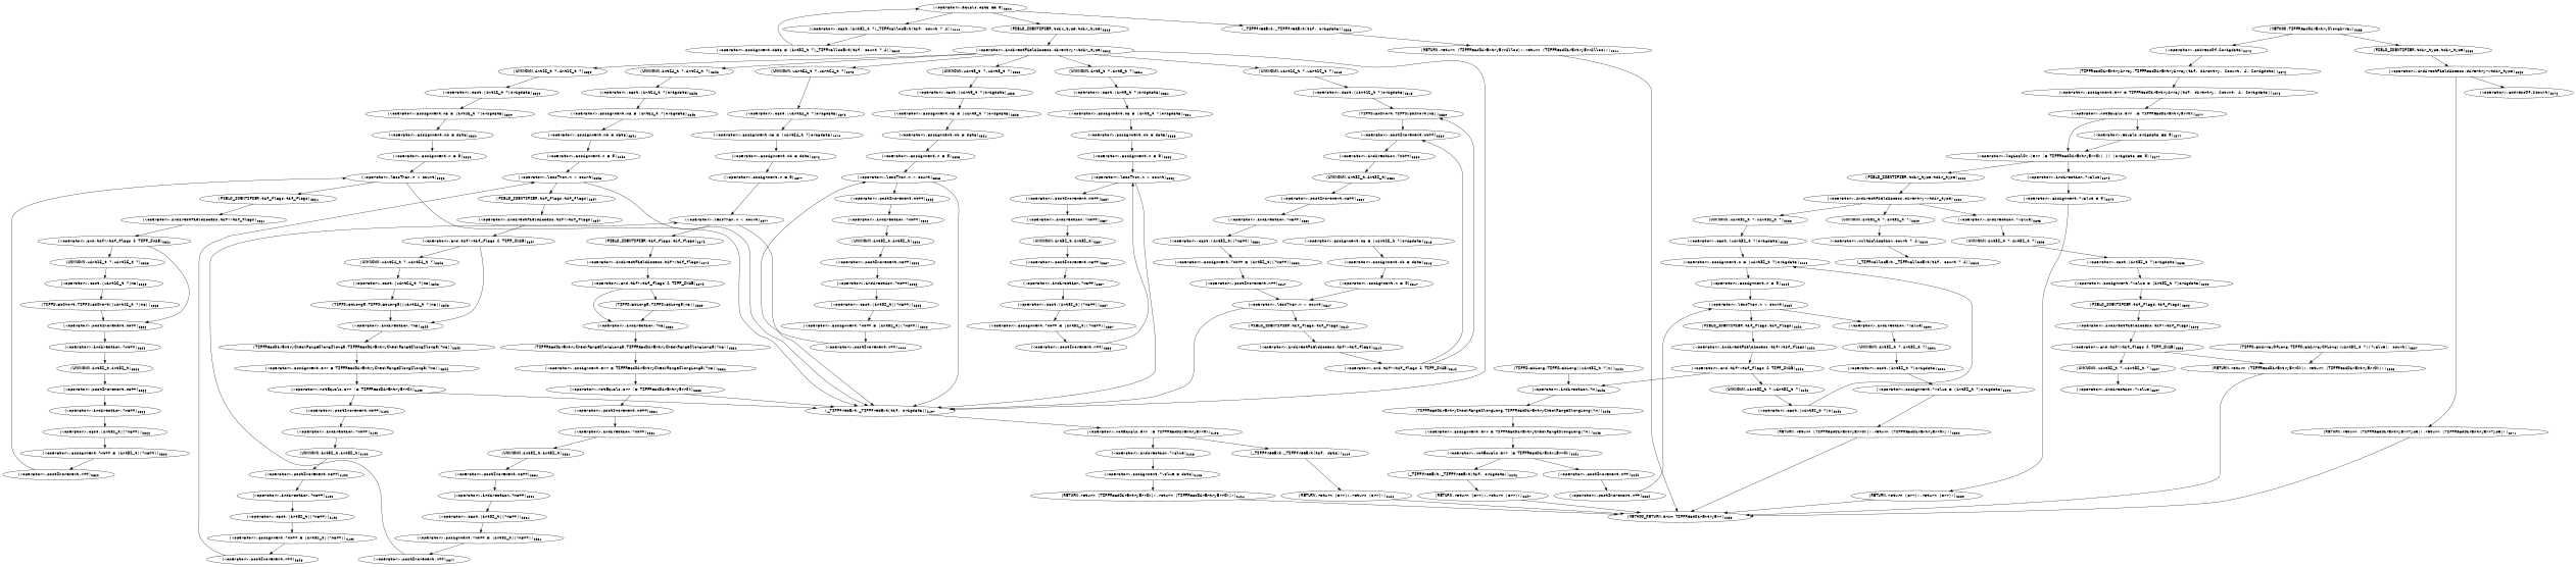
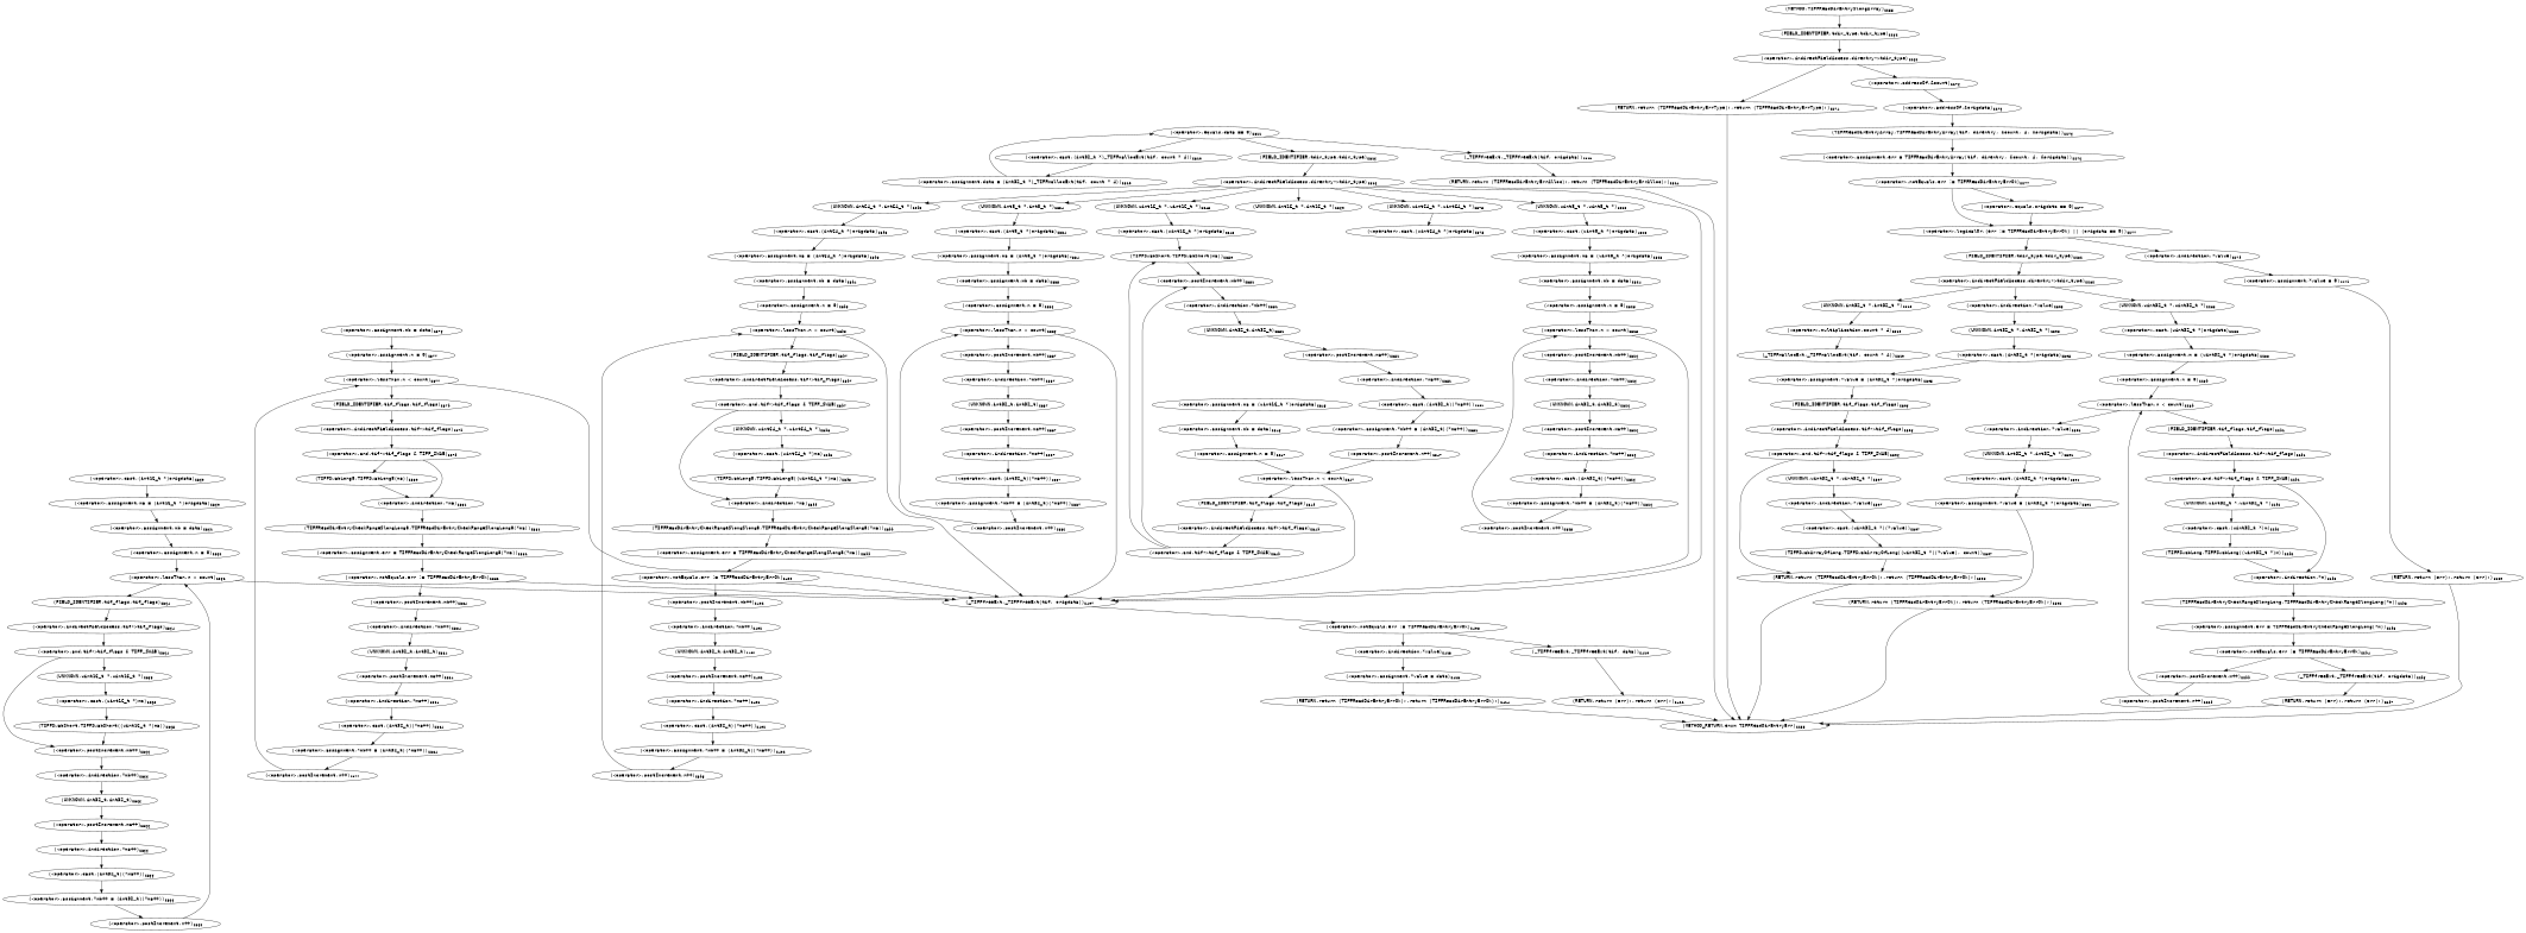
  digraph {
    fontname="DejaVu Sans Mono"
    node [fontname="DejaVu Sans Mono"]
    edge [fontname="DejaVu Sans Mono"]
    n1 [label=<(&lt;operator&gt;.assignment,err = TIFFReadDirEntryArray(tif, direntry, &amp;count, 4, &amp;origdata))<SUB>2276</SUB>>]
    n2 [label=<(&lt;operator&gt;.notEquals,err != TIFFReadDirEntryErrOk)<SUB>2277</SUB>>]
    n3 [label=<(&lt;operator&gt;.logicalOr,(err != TIFFReadDirEntryErrOk) || (origdata == 0))<SUB>2277</SUB>>]
    n4 [label=<(&lt;operator&gt;.equals,origdata == 0)<SUB>2277</SUB>>]
    n5 [label=<(&lt;operator&gt;.assignment,data = (int32_t *)_TIFFmallocExt(tif, count * 4))<SUB>2310</SUB>>]
    n6 [label=<(&lt;operator&gt;.equals,data == 0)<SUB>2311</SUB>>]
    n7 [label=<(&lt;operator&gt;.cast,(int32_t *)_TIFFmallocExt(tif, count * 4))<SUB>2310</SUB>>]
    n8 [label=<(_TIFFfreeExt,_TIFFfreeExt(tif, origdata))<SUB>2313</SUB>>]
    n9 [label=<(FIELD_IDENTIFIER,tdir_type,tdir_type)<SUB>2316</SUB>>]
    n10 [label=<(_TIFFfreeExt,_TIFFfreeExt(tif, origdata))<SUB>2407</SUB>>]
    n11 [label=<(&lt;operator&gt;.notEquals,err != TIFFReadDirEntryErrOk)<SUB>2408</SUB>>]
    n12 [label=<(&lt;operator&gt;.indirection,*value)<SUB>2413</SUB>>]
    n13 [label=<(_TIFFfreeExt,_TIFFfreeExt(tif, data))<SUB>2410</SUB>>]
    n14 [label=<(&lt;operator&gt;.assignment,*value = data)<SUB>2413</SUB>>]
    n15 [label=<(RETURN,return (TIFFReadDirEntryErrOk);,return (TIFFReadDirEntryErrOk);)<SUB>2414</SUB>>]
    n16 [label=<(METHOD_RETURN,enum TIFFReadDirEntryErr)<SUB>2255</SUB>>]
    n17 [label=<(&lt;operator&gt;.indirectFieldAccess,direntry-&gt;tdir_type)<SUB>2262</SUB>>]
    n18 [label=<(RETURN,return (TIFFReadDirEntryErrType);,return (TIFFReadDirEntryErrType);)<SUB>2274</SUB>>]
    n19 [label=<(&lt;operator&gt;.addressOf,&amp;count)<SUB>2276</SUB>>]
    n20 [label=<(&lt;operator&gt;.addressOf,&amp;origdata)<SUB>2276</SUB>>]
    n21 [label=<(TIFFReadDirEntryArray,TIFFReadDirEntryArray(tif, direntry, &amp;count, 4, &amp;origdata))<SUB>2276</SUB>>]
    n22 [label=<(FIELD_IDENTIFIER,tdir_type,tdir_type)<SUB>2282</SUB>>]
    n23 [label=<(&lt;operator&gt;.indirection,*value)<SUB>2279</SUB>>]
    n24 [label=<(&lt;operator&gt;.indirectFieldAccess,direntry-&gt;tdir_type)<SUB>2282</SUB>>]
    n25 [label=<(&lt;operator&gt;.assignment,*value = 0)<SUB>2279</SUB>>]
    n26 [label=<(UNKNOWN,int32_t *,int32_t *)<SUB>2310</SUB>>]
    n27 [label=<(&lt;operator&gt;.indirection,*value)<SUB>2305</SUB>>]
    n28 [label=<(UNKNOWN,uint32_t *,uint32_t *)<SUB>2288</SUB>>]
    n29 [label=<(&lt;operator&gt;.multiplication,count * 4)<SUB>2310</SUB>>]
    n30 [label=<(UNKNOWN,int32_t *,int32_t *)<SUB>2305</SUB>>]
    n31 [label=<(&lt;operator&gt;.cast,(uint32_t *)origdata)<SUB>2288</SUB>>]
    n32 [label=<(RETURN,return (TIFFReadDirEntryErrAlloc);,return (TIFFReadDirEntryErrAlloc);)<SUB>2314</SUB>>]
    n33 [label=<(&lt;operator&gt;.indirectFieldAccess,direntry-&gt;tdir_type)<SUB>2316</SUB>>]
    n34 [label=<(UNKNOWN,uint8_t *,uint8_t *)<SUB>2323</SUB>>]
    n35 [label=<(UNKNOWN,int8_t *,int8_t *)<SUB>2334</SUB>>]
    n36 [label=<(UNKNOWN,uint16_t *,uint16_t *)<SUB>2345</SUB>>]
    n37 [label=<(UNKNOWN,int16_t *,int16_t *)<SUB>2360</SUB>>]
    n38 [label=<(UNKNOWN,uint64_t *,uint64_t *)<SUB>2375</SUB>>]
    n39 [label=<(UNKNOWN,int64_t *,int64_t *)<SUB>2393</SUB>>]
    n40 [label=<(&lt;operator&gt;.cast,(uint8_t *)origdata)<SUB>4323</SUB>>]
    n41 [label=<(&lt;operator&gt;.cast,(int8_t *)origdata)<SUB>2334</SUB>>]
    n42 [label=<(&lt;operator&gt;.cast,(uint16_t *)origdata)<SUB>2345</SUB>>]
    n43 [label=<(&lt;operator&gt;.cast,(int16_t *)origdata)<SUB>2360</SUB>>]
    n44 [label=<(&lt;operator&gt;.cast,(uint64_t *)origdata)<SUB>2375</SUB>>]
    n45 [label=<(&lt;operator&gt;.cast,(int64_t *)origdata)<SUB>2393</SUB>>]
    n46 [label=<(RETURN,return (err);,return (err);)<SUB>2411</SUB>>]
    n47 [label=<(FIELD_IDENTIFIER,tdir_type,tdir_type)<SUB>2262</SUB>>]
    n48 [label=<(RETURN,return (err);,return (err);)<SUB>2280</SUB>>]
    n49 [label=<(&lt;operator&gt;.assignment,*value = (int32_t *)origdata)<SUB>2305</SUB>>]
    n50 [label=<(FIELD_IDENTIFIER,tif_flags,tif_flags)<SUB>2306</SUB>>]
    n51 [label=<(&lt;operator&gt;.indirectFieldAccess,tif-&gt;tif_flags)<SUB>2306</SUB>>]
    n52 [label=<(RETURN,return (TIFFReadDirEntryErrOk);,return (TIFFReadDirEntryErrOk);)<SUB>2308</SUB>>]
    n53 [label=<(_TIFFmallocExt,_TIFFmallocExt(tif, count * 4))<SUB>2310</SUB>>]
    n54 [label=<(&lt;operator&gt;.assignment,m = (uint32_t *)origdata)<SUB>2288</SUB>>]
    n55 [label=<(&lt;operator&gt;.assignment,n = 0)<SUB>2289</SUB>>]
    n56 [label=<(&lt;operator&gt;.lessThan,n &lt; count)<SUB>2289</SUB>>]
    n57 [label=<(&lt;operator&gt;.assignment,*value = (int32_t *)origdata)<SUB>2301</SUB>>]
    n58 [label=<(RETURN,return (TIFFReadDirEntryErrOk);,return (TIFFReadDirEntryErrOk);)<SUB>2302</SUB>>]
    n59 [label=<(&lt;operator&gt;.cast,(int32_t *)origdata)<SUB>2305</SUB>>]
    n60 [label=<(&lt;operator&gt;.and,tif-&gt;tif_flags &amp; TIFF_SWAB)<SUB>2306</SUB>>]
    n61 [label=<(UNKNOWN,uint32_t *,uint32_t *)<SUB>2307</SUB>>]
    n62 [label=<(&lt;operator&gt;.indirection,*value)<SUB>2307</SUB>>]
    n63 [label=<(&lt;operator&gt;.assignment,ma = (uint8_t *)origdata)<SUB>2323</SUB>>]
    n64 [label=<(&lt;operator&gt;.assignment,mb = data)<SUB>2324</SUB>>]
    n65 [label=<(&lt;operator&gt;.assignment,n = 0)<SUB>2325</SUB>>]
    n66 [label=<(&lt;operator&gt;.lessThan,n &lt; count)<SUB>2325</SUB>>]
    n67 [label=<(&lt;operator&gt;.assignment,ma = (int8_t *)origdata)<SUB>7334</SUB>>]
    n68 [label=<(&lt;operator&gt;.assignment,mb = data)<SUB>2335</SUB>>]
    n69 [label=<(&lt;operator&gt;.assignment,n = 0)<SUB>2336</SUB>>]
    n70 [label=<(&lt;operator&gt;.lessThan,n &lt; count)<SUB>2336</SUB>>]
    n71 [label=<(&lt;operator&gt;.assignment,ma = (uint16_t *)origdata)<SUB>2345</SUB>>]
    n72 [label=<(&lt;operator&gt;.assignment,mb = data)<SUB>2346</SUB>>]
    n73 [label=<(&lt;operator&gt;.assignment,n = 0)<SUB>2347</SUB>>]
    n74 [label=<(&lt;operator&gt;.lessThan,n &lt; count)<SUB>2347</SUB>>]
    n75 [label=<(&lt;operator&gt;.assignment,ma = (int16_t *)origdata)<SUB>2360</SUB>>]
    n76 [label=<(&lt;operator&gt;.assignment,mb = data)<SUB>2361</SUB>>]
    n77 [label=<(&lt;operator&gt;.assignment,n = 0)<SUB>2362</SUB>>]
    n78 [label=<(&lt;operator&gt;.lessThan,n &lt; count)<SUB>2362</SUB>>]
-   n79 [label=<(&lt;operator&gt;.assignment,ma = (uint64_t *)origdata)<SUB>2375</SUB>>]
    n80 [label=<(&lt;operator&gt;.assignment,mb = data)<SUB>2376</SUB>>]
    n81 [label=<(&lt;operator&gt;.assignment,n = 0)<SUB>2377</SUB>>]
    n82 [label=<(&lt;operator&gt;.lessThan,n &lt; count)<SUB>2377</SUB>>]
    n83 [label=<(&lt;operator&gt;.assignment,ma = (int64_t *)origdata)<SUB>2393</SUB>>]
    n84 [label=<(&lt;operator&gt;.assignment,mb = data)<SUB>2394</SUB>>]
    n85 [label=<(&lt;operator&gt;.assignment,n = 0)<SUB>2395</SUB>>]
    n86 [label=<(&lt;operator&gt;.lessThan,n &lt; count)<SUB>2395</SUB>>]
    n87 [label=<(&lt;operator&gt;.indirection,*value)<SUB>2301</SUB>>]
    n88 [label=<(FIELD_IDENTIFIER,tif_flags,tif_flags)<SUB>2291</SUB>>]
    n89 [label=<(UNKNOWN,int32_t *,int32_t *)<SUB>2301</SUB>>]
    n90 [label=<(&lt;operator&gt;.indirectFieldAccess,tif-&gt;tif_flags)<SUB>2291</SUB>>]
    n91 [label=<(&lt;operator&gt;.postIncrement,n++)<SUB>2289</SUB>>]
    n92 [label=<(&lt;operator&gt;.cast,(int32_t *)origdata)<SUB>2301</SUB>>]
    n93 [label=<(TIFFSwabArrayOfLong,TIFFSwabArrayOfLong((uint32_t *)(*value), count))<SUB>2307</SUB>>]
    n94 [label=<(&lt;operator&gt;.postIncrement,mb++)<SUB>2326</SUB>>]
    n95 [label=<(&lt;operator&gt;.indirection,*mb++)<SUB>2326</SUB>>]
    n96 [label=<(&lt;operator&gt;.postIncrement,n++)<SUB>2325</SUB>>]
    n97 [label=<(&lt;operator&gt;.assignment,*mb++ = (int32_t)(*ma++))<SUB>2326</SUB>>]
    n98 [label=<(&lt;operator&gt;.postIncrement,mb++)<SUB>2337</SUB>>]
    n99 [label=<(&lt;operator&gt;.indirection,*mb++)<SUB>2337</SUB>>]
    n100 [label=<(&lt;operator&gt;.postIncrement,n++)<SUB>2336</SUB>>]
    n101 [label=<(&lt;operator&gt;.assignment,*mb++ = (int32_t)(*ma++))<SUB>2337</SUB>>]
    n102 [label=<(TIFFSwabShort,TIFFSwabShort(ma))<SUB>2350</SUB>>]
    n103 [label=<(FIELD_IDENTIFIER,tif_flags,tif_flags)<SUB>2349</SUB>>]
    n104 [label=<(&lt;operator&gt;.indirectFieldAccess,tif-&gt;tif_flags)<SUB>2349</SUB>>]
    n105 [label=<(&lt;operator&gt;.postIncrement,n++)<SUB>2347</SUB>>]
    n106 [label=<(FIELD_IDENTIFIER,tif_flags,tif_flags)<SUB>2364</SUB>>]
    n107 [label=<(&lt;operator&gt;.indirectFieldAccess,tif-&gt;tif_flags)<SUB>2364</SUB>>]
    n108 [label=<(&lt;operator&gt;.postIncrement,n++)<SUB>2362</SUB>>]
    n109 [label=<(FIELD_IDENTIFIER,tif_flags,tif_flags)<SUB>2379</SUB>>]
    n110 [label=<(&lt;operator&gt;.indirectFieldAccess,tif-&gt;tif_flags)<SUB>2379</SUB>>]
    n111 [label=<(&lt;operator&gt;.postIncrement,n++)<SUB>2377</SUB>>]
    n112 [label=<(FIELD_IDENTIFIER,tif_flags,tif_flags)<SUB>2397</SUB>>]
    n113 [label=<(&lt;operator&gt;.indirectFieldAccess,tif-&gt;tif_flags)<SUB>2397</SUB>>]
    n114 [label=<(&lt;operator&gt;.postIncrement,n++)<SUB>2395</SUB>>]
    n115 [label=<(&lt;operator&gt;.assignment,err = TIFFReadDirEntryCheckRangeSlongLong(*m))<SUB>2293</SUB>>]
    n116 [label=<(&lt;operator&gt;.notEquals,err != TIFFReadDirEntryErrOk)<SUB>2294</SUB>>]
    n117 [label=<(&lt;operator&gt;.postIncrement,m++)<SUB>2299</SUB>>]
    n118 [label=<(_TIFFfreeExt,_TIFFfreeExt(tif, origdata))<SUB>2296</SUB>>]
+   n119 [label=<(&lt;operator&gt;.cast,(uint32_t *)(*value))<SUB>2307</SUB>>]
    n120 [label=<(UNKNOWN,int32_t,int32_t)<SUB>2326</SUB>>]
    n121 [label=<(&lt;operator&gt;.postIncrement,ma++)<SUB>2326</SUB>>]
    n122 [label=<(&lt;operator&gt;.cast,(int32_t)(*ma++))<SUB>2326</SUB>>]
    n123 [label=<(UNKNOWN,int32_t,int32_t)<SUB>2337</SUB>>]
    n124 [label=<(&lt;operator&gt;.postIncrement,ma++)<SUB>2337</SUB>>]
    n125 [label=<(&lt;operator&gt;.cast,(int32_t)(*ma++))<SUB>2337</SUB>>]
    n126 [label=<(&lt;operator&gt;.assignment,*mb++ = (int32_t)(*ma++))<SUB>2351</SUB>>]
    n127 [label=<(&lt;operator&gt;.assignment,*mb++ = (int32_t)(*ma++))<SUB>2366</SUB>>]
    n128 [label=<(&lt;operator&gt;.assignment,err = TIFFReadDirEntryCheckRangeSlongLong8(*ma))<SUB>2381</SUB>>]
    n129 [label=<(&lt;operator&gt;.notEquals,err != TIFFReadDirEntryErrOk)<SUB>2382</SUB>>]
    n130 [label=<(&lt;operator&gt;.postIncrement,mb++)<SUB>2384</SUB>>]
    n131 [label=<(&lt;operator&gt;.assignment,*mb++ = (int32_t)(*ma++))<SUB>2384</SUB>>]
    n132 [label=<(&lt;operator&gt;.assignment,err = TIFFReadDirEntryCheckRangeSlongSlong8(*ma))<SUB>2399</SUB>>]
    n133 [label=<(&lt;operator&gt;.notEquals,err != TIFFReadDirEntryErrOk)<SUB>2400</SUB>>]
    n134 [label=<(&lt;operator&gt;.postIncrement,mb++)<SUB>2402</SUB>>]
    n135 [label=<(&lt;operator&gt;.assignment,*mb++ = (int32_t)(*ma++))<SUB>2402</SUB>>]
    n136 [label=<(&lt;operator&gt;.and,tif-&gt;tif_flags &amp; TIFF_SWAB)<SUB>2291</SUB>>]
    n137 [label=<(&lt;operator&gt;.indirection,*m)<SUB>2293</SUB>>]
    n138 [label=<(UNKNOWN,uint32_t *,uint32_t *)<SUB>2292</SUB>>]
    n139 [label=<(TIFFReadDirEntryCheckRangeSlongLong,TIFFReadDirEntryCheckRangeSlongLong(*m))<SUB>2293</SUB>>]
    n140 [label=<(&lt;operator&gt;.cast,(uint32_t *)m)<SUB>2292</SUB>>]
    n141 [label=<(RETURN,return (err);,return (err);)<SUB>2297</SUB>>]
    n142 [label=<(&lt;operator&gt;.indirection,*ma++)<SUB>2326</SUB>>]
    n143 [label=<(&lt;operator&gt;.indirection,*ma++)<SUB>2337</SUB>>]
    n144 [label=<(&lt;operator&gt;.and,tif-&gt;tif_flags &amp; TIFF_SWAB)<SUB>2349</SUB>>]
    n145 [label=<(&lt;operator&gt;.postIncrement,mb++)<SUB>2351</SUB>>]
    n146 [label=<(&lt;operator&gt;.indirection,*mb++)<SUB>2351</SUB>>]
    n147 [label=<(UNKNOWN,int32_t,int32_t)<SUB>2351</SUB>>]
    n148 [label=<(&lt;operator&gt;.postIncrement,ma++)<SUB>2351</SUB>>]
    n149 [label=<(&lt;operator&gt;.cast,(int32_t)(*ma++))<SUB>2351</SUB>>]
    n150 [label=<(&lt;operator&gt;.and,tif-&gt;tif_flags &amp; TIFF_SWAB)<SUB>2364</SUB>>]
    n151 [label=<(&lt;operator&gt;.postIncrement,mb++)<SUB>2366</SUB>>]
    n152 [label=<(UNKNOWN,uint16_t *,uint16_t *)<SUB>2365</SUB>>]
    n153 [label=<(&lt;operator&gt;.indirection,*mb++)<SUB>2366</SUB>>]
    n154 [label=<(&lt;operator&gt;.cast,(uint16_t *)ma)<SUB>2365</SUB>>]
    n155 [label=<(UNKNOWN,int32_t,int32_t)<SUB>2366</SUB>>]
    n156 [label=<(&lt;operator&gt;.postIncrement,ma++)<SUB>2366</SUB>>]
    n157 [label=<(&lt;operator&gt;.cast,(int32_t)(*ma++))<SUB>2366</SUB>>]
    n158 [label=<(&lt;operator&gt;.and,tif-&gt;tif_flags &amp; TIFF_SWAB)<SUB>2379</SUB>>]
    n159 [label=<(TIFFSwabLong8,TIFFSwabLong8(ma))<SUB>2380</SUB>>]
    n160 [label=<(&lt;operator&gt;.indirection,*ma)<SUB>2381</SUB>>]
    n161 [label=<(TIFFReadDirEntryCheckRangeSlongLong8,TIFFReadDirEntryCheckRangeSlongLong8(*ma))<SUB>2381</SUB>>]
    n162 [label=<(&lt;operator&gt;.indirection,*mb++)<SUB>2384</SUB>>]
    n163 [label=<(UNKNOWN,int32_t,int32_t)<SUB>2384</SUB>>]
    n164 [label=<(&lt;operator&gt;.postIncrement,ma++)<SUB>2384</SUB>>]
    n165 [label=<(&lt;operator&gt;.cast,(int32_t)(*ma++))<SUB>2384</SUB>>]
    n166 [label=<(&lt;operator&gt;.and,tif-&gt;tif_flags &amp; TIFF_SWAB)<SUB>2397</SUB>>]
    n167 [label=<(&lt;operator&gt;.indirection,*ma)<SUB>2399</SUB>>]
    n168 [label=<(UNKNOWN,uint64_t *,uint64_t *)<SUB>2398</SUB>>]
    n169 [label=<(TIFFReadDirEntryCheckRangeSlongSlong8,TIFFReadDirEntryCheckRangeSlongSlong8(*ma))<SUB>2399</SUB>>]
    n170 [label=<(&lt;operator&gt;.cast,(uint64_t *)ma)<SUB>2398</SUB>>]
    n171 [label=<(&lt;operator&gt;.indirection,*mb++)<SUB>2402</SUB>>]
    n172 [label=<(UNKNOWN,int32_t,int32_t)<SUB>2402</SUB>>]
    n173 [label=<(&lt;operator&gt;.postIncrement,ma++)<SUB>2402</SUB>>]
    n174 [label=<(&lt;operator&gt;.cast,(int32_t)(*ma++))<SUB>2402</SUB>>]
    n175 [label=<(TIFFSwabLong,TIFFSwabLong((uint32_t *)m))<SUB>2292</SUB>>]
    n176 [label=<(&lt;operator&gt;.indirection,*ma++)<SUB>2351</SUB>>]
    n177 [label=<(TIFFSwabShort,TIFFSwabShort((uint16_t *)ma))<SUB>2365</SUB>>]
    n178 [label=<(&lt;operator&gt;.indirection,*ma++)<SUB>2366</SUB>>]
    n179 [label=<(&lt;operator&gt;.indirection,*ma++)<SUB>2384</SUB>>]
    n180 [label=<(TIFFSwabLong8,TIFFSwabLong8((uint64_t *)ma))<SUB>2398</SUB>>]
    n181 [label=<(&lt;operator&gt;.indirection,*ma++)<SUB>2402</SUB>>]
    n182 [label=<(METHOD,TIFFReadDirEntrySlongArray)<SUB>2255</SUB>>]
    n1 -> n2
    n2 -> n3
    n2 -> n4
    n3 -> n22
    n3 -> n23
    n4 -> n3
    n5 -> n6
    n6 -> n7
    n6 -> n8
    n6 -> n9
    n7 -> n5
    n8 -> n32
    n9 -> n33
    n10 -> n11
    n11 -> n12
    n11 -> n13
    n12 -> n14
    n13 -> n46
    n14 -> n15
    n15 -> n16
    n17 -> n18
    n17 -> n19
    n18 -> n16
-   n182 -> n20
+   n19 -> n20
    n20 -> n21
    n21 -> n1
    n22 -> n24
    n23 -> n25
    n24 -> n26
    n24 -> n27
    n24 -> n28
    n25 -> n48
    n26 -> n29
    n27 -> n30
    n28 -> n31
    n29 -> n53
    n30 -> n59
    n31 -> n54
    n32 -> n16
    n33 -> n10
    n33 -> n34
    n33 -> n35
    n33 -> n36
    n33 -> n37
    n33 -> n38
    n33 -> n39
    n34 -> n40
    n35 -> n41
    n36 -> n42
-   n37 -> n43
    n38 -> n44
    n39 -> n45
    n40 -> n63
    n41 -> n67
    n42 -> n102
    n43 -> n75
-   n44 -> n79
    n45 -> n83
    n46 -> n16
    n47 -> n17
    n48 -> n16
    n49 -> n50
    n50 -> n51
    n51 -> n60
    n52 -> n16
    n54 -> n55
    n55 -> n56
    n56 -> n87
    n56 -> n88
    n57 -> n58
    n58 -> n16
    n59 -> n49
    n60 -> n52
    n60 -> n61
    n61 -> n62
+   n62 -> n119
    n63 -> n64
    n64 -> n65
    n65 -> n66
    n66 -> n10
    n66 -> n94
    n67 -> n68
    n68 -> n69
    n69 -> n70
    n70 -> n10
    n70 -> n98
    n71 -> n72
    n72 -> n73
    n73 -> n74
    n74 -> n10
    n74 -> n103
    n75 -> n76
    n76 -> n77
    n77 -> n78
    n78 -> n10
    n78 -> n106
-   n79 -> n80
    n80 -> n81
    n81 -> n82
    n82 -> n10
    n82 -> n109
    n83 -> n84
    n84 -> n85
    n85 -> n86
    n86 -> n10
    n86 -> n112
    n87 -> n89
    n88 -> n90
    n89 -> n92
    n90 -> n136
    n91 -> n56
    n92 -> n57
    n93 -> n52
    n94 -> n95
    n95 -> n120
    n96 -> n66
    n97 -> n96
    n98 -> n99
    n99 -> n123
    n100 -> n70
    n101 -> n100
    n102 -> n145
    n103 -> n104
    n104 -> n144
    n105 -> n74
    n106 -> n107
    n107 -> n150
    n108 -> n78
    n109 -> n110
    n110 -> n158
    n111 -> n82
    n112 -> n113
    n113 -> n166
    n114 -> n86
    n115 -> n116
    n116 -> n117
    n116 -> n118
    n117 -> n91
    n118 -> n141
+   n119 -> n93
    n120 -> n121
    n121 -> n142
    n122 -> n97
    n123 -> n124
    n124 -> n143
    n125 -> n101
    n126 -> n105
    n127 -> n108
    n128 -> n129
    n129 -> n10
    n129 -> n130
    n130 -> n162
    n131 -> n111
    n132 -> n133
    n133 -> n10
    n133 -> n134
    n134 -> n171
    n135 -> n114
    n136 -> n137
    n136 -> n138
    n137 -> n139
    n138 -> n140
    n139 -> n115
-   n140 -> n54
+   n140 -> n175
    n141 -> n16
    n142 -> n122
    n143 -> n125
    n144 -> n102
    n144 -> n145
    n145 -> n146
    n146 -> n147
    n147 -> n148
    n148 -> n176
    n149 -> n126
    n150 -> n151
    n150 -> n152
    n151 -> n153
    n152 -> n154
    n153 -> n155
    n154 -> n177
    n155 -> n156
    n156 -> n178
    n157 -> n127
    n158 -> n159
    n158 -> n160
    n159 -> n160
    n160 -> n161
    n161 -> n128
    n162 -> n163
    n163 -> n164
    n164 -> n179
    n165 -> n131
    n166 -> n167
    n166 -> n168
    n167 -> n169
    n168 -> n170
    n169 -> n132
    n170 -> n180
    n171 -> n172
    n172 -> n173
    n173 -> n181
    n174 -> n135
    n175 -> n137
    n176 -> n149
    n177 -> n151
    n178 -> n157
    n179 -> n165
    n180 -> n167
    n181 -> n174
    n182 -> n47
  }
